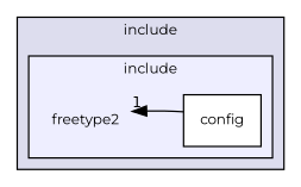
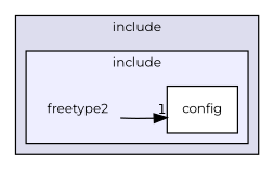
  digraph {
    compound=true
    rankdir=LR
    fontname=Montserrat
    node [fontname=Montserrat fontsize=10]
    n1 [label=freetype2 shape=plaintext]
    n2 [color=black fillcolor=white label=config shape=box style=filled]
    subgraph cluster_1 {
      bgcolor="#ddddee"
      fontsize=10
      label=include
      pencolor=black
      subgraph cluster_2 {
        bgcolor="#eeeeff"
        fontsize=10
        pencolor=black
        n1
        n2
      }
    }
-   n2 -> n1 [headlabel=1 labeldistance=1.5 labelfontname=Helvetica labelfontsize=10 fontname=Montserrat]
+   n1 -> n2 [headlabel=1 labeldistance=1.5 labelfontname=Helvetica labelfontsize=10 fontname=Montserrat]
  }
